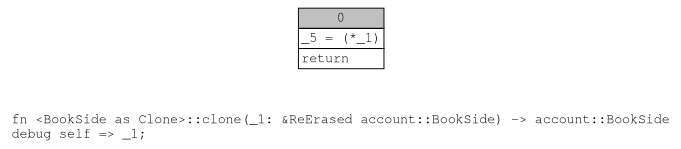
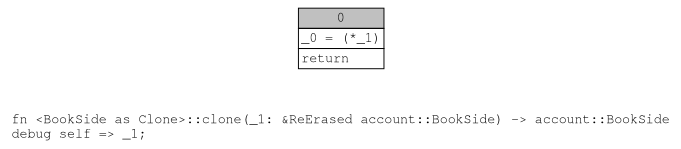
  digraph {
    fontname="Courier, monospace"
    label=<fn &lt;BookSide as Clone&gt;::clone(_1: &amp;ReErased account::BookSide) -&gt; account::BookSide<br align="left"/>debug self =&gt; _1;<br align="left"/>>
-   n1 [fontname="Courier, monospace" label=<<table border="0" cellborder="1" cellspacing="0"><tr><td bgcolor="gray" align="center" colspan="1">0</td></tr><tr><td align="left" balign="left">_5 = (*_1)<br/></td></tr><tr><td align="left">return</td></tr></table>> shape=none]
+   n1 [fontname="Courier, monospace" label=<<table border="0" cellborder="1" cellspacing="0"><tr><td bgcolor="gray" align="center" colspan="1">0</td></tr><tr><td align="left" balign="left">_0 = (*_1)<br/></td></tr><tr><td align="left">return</td></tr></table>> shape=none]
  }
